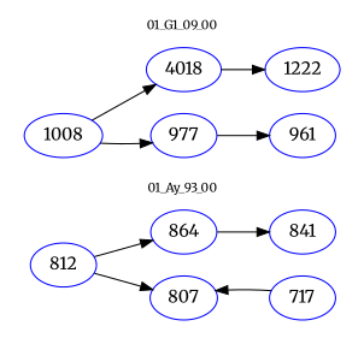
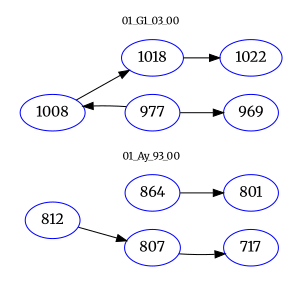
  digraph {
    fontname=Merriweather
    rankdir=LR
    node [color=blue fontname=Merriweather]
    edge [color=black fontname=Merriweather]
    n1 [label=812]
    n2 [label=807]
    n3 [label=864]
    n4 [label=717]
-   n5 [label=841]
+   n5 [label=801]
    n6 [label=1008]
    n7 [label=977]
-   n8 [label=4018]
-   n9 [label=961]
-   n10 [label=1222]
+   n8 [label=1018]
+   n9 [label=969]
+   n10 [label=1022]
    subgraph cluster_1 {
      color=white
      fontsize=10
      label="01_Ay_93_00"
      n1
      n2
      n3
      n4
      n5
    }
    subgraph cluster_2 {
      color=white
      fontsize=10
-     label="01_G1_09_00"
+     label="01_G1_03_00"
      n6
      n7
      n8
      n9
      n10
    }
    n1 -> n2
-   n1 -> n3
-   n4 -> n2
+   n2 -> n4
    n3 -> n5
-   n6 -> n7
+   n7 -> n6
    n6 -> n8
    n7 -> n9
    n8 -> n10
  }
